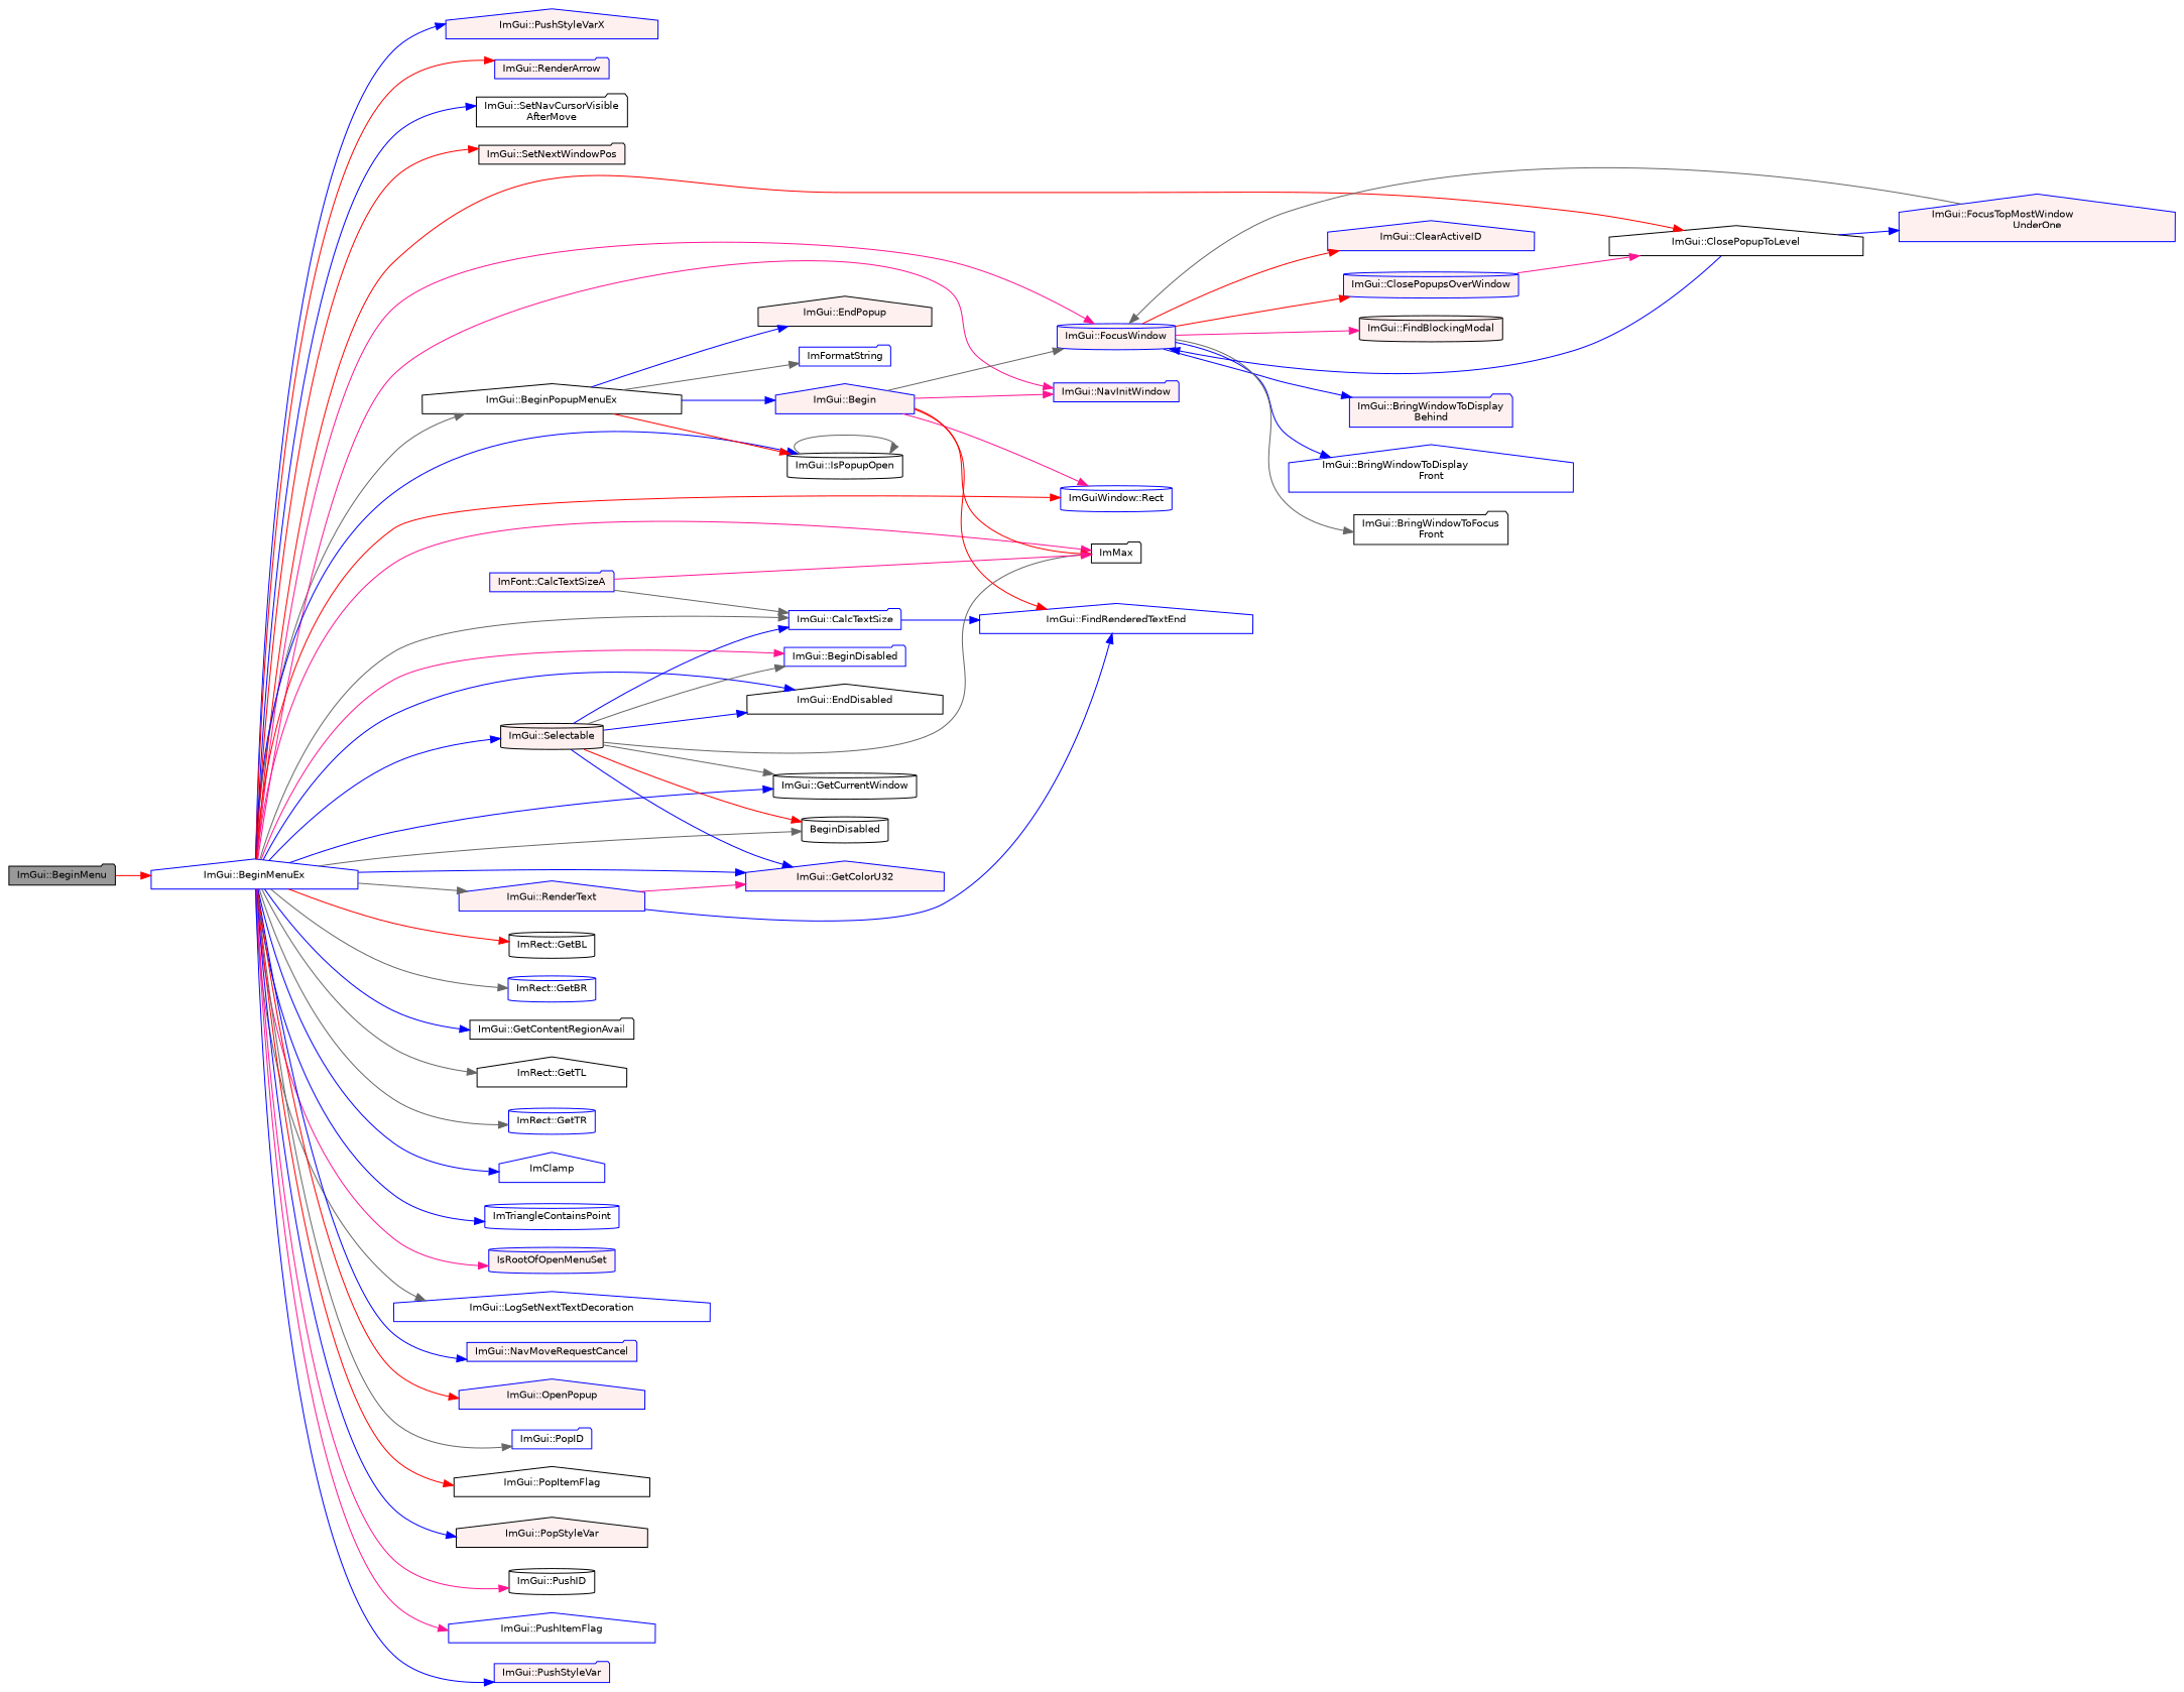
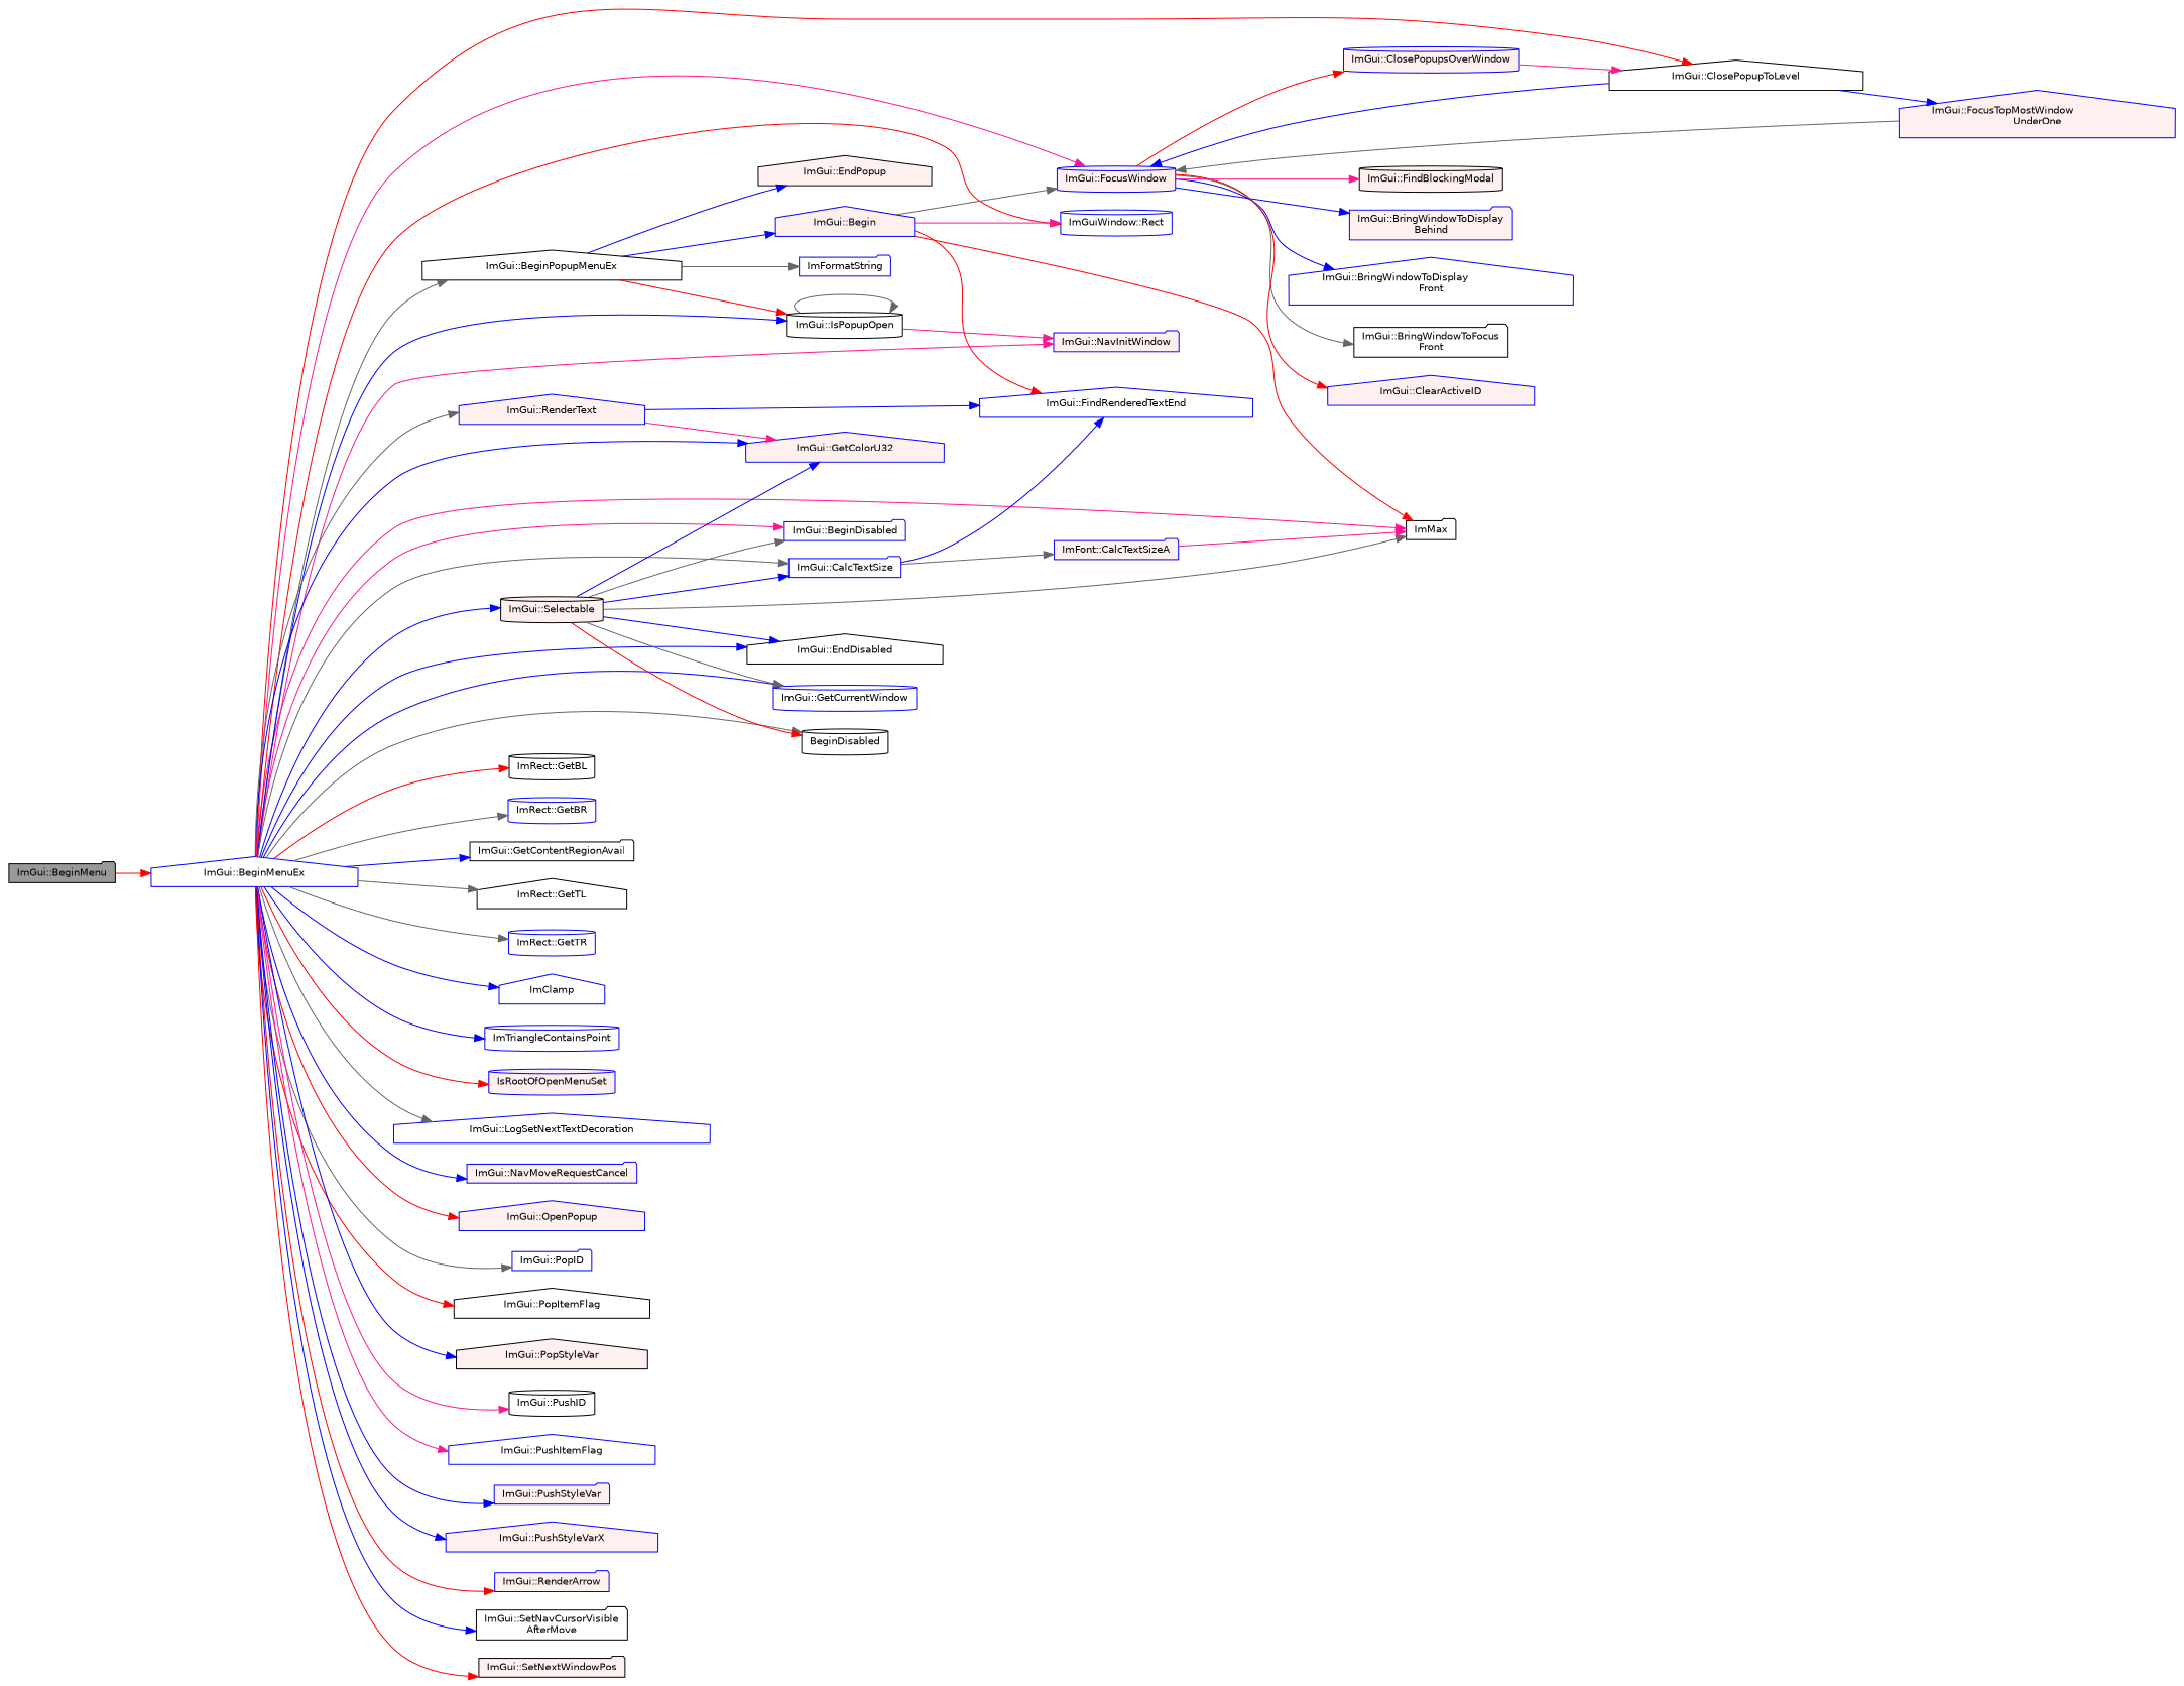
  digraph {
    rankdir=LR
    node [color=blue fillcolor=white fontname=Helvetica fontsize=10 shape=house style=filled]
    edge [color=blue fontname=Helvetica fontsize=10 labelfontname=Helvetica labelfontsize=10 style=solid]
    n1 [color=black fillcolor=grey60 fontcolor=black height=0.2 label="ImGui::BeginMenu" shape=folder width=0.4]
    n2 [height=0.2 label="ImGui::BeginMenuEx" width=0.4]
    n3 [height=0.2 label="ImGui::BeginDisabled" shape=folder width=0.4]
    n4 [color=black height=0.2 label="ImGui::BeginPopupMenuEx" width=0.4]
    n5 [fillcolor="#FFF0F0" height=0.2 label="ImGui::FocusWindow" shape=cylinder width=0.4]
    n6 [color=black height=0.2 label="ImGui::ClosePopupToLevel" width=0.4]
    n7 [color=black height=0.2 label=ImMax shape=folder width=0.4]
    n8 [fillcolor="#FFF0F0" height=0.2 label="ImGui::NavInitWindow" shape=folder width=0.4]
    n9 [height=0.2 label="ImGuiWindow::Rect" shape=cylinder width=0.4]
    n10 [color=black height=0.2 label="ImGui::IsPopupOpen" shape=cylinder width=0.4]
    n11 [height=0.2 label="ImGui::CalcTextSize" shape=folder width=0.4]
    n12 [color=black height=0.2 label="ImGui::EndDisabled" width=0.4]
    n13 [color=black height=0.2 label="ImRect::GetBL" shape=cylinder width=0.4]
    n14 [height=0.2 label="ImRect::GetBR" shape=cylinder width=0.4]
    n15 [fillcolor="#FFF0F0" height=0.2 label="ImGui::GetColorU32" width=0.4]
    n16 [color=black height=0.2 label="ImGui::GetContentRegionAvail" shape=folder width=0.4]
-   n17 [color=black height=0.2 label="ImGui::GetCurrentWindow" shape=cylinder width=0.4]
+   n17 [height=0.2 label="ImGui::GetCurrentWindow" shape=cylinder width=0.4]
    n18 [color=black height=0.2 label="ImRect::GetTL" width=0.4]
    n19 [height=0.2 label="ImRect::GetTR" shape=cylinder width=0.4]
    n20 [height=0.2 label=ImClamp width=0.4]
    n21 [color=black height=0.2 label=BeginDisabled shape=cylinder width=0.4]
    n22 [height=0.2 label=ImTriangleContainsPoint shape=cylinder width=0.4]
    n23 [fillcolor="#FFF0F0" height=0.2 label=IsRootOfOpenMenuSet shape=cylinder width=0.4]
    n24 [height=0.2 label="ImGui::LogSetNextTextDecoration" width=0.4]
    n25 [fillcolor="#FFF0F0" height=0.2 label="ImGui::NavMoveRequestCancel" shape=folder width=0.4]
    n26 [fillcolor="#FFF0F0" height=0.2 label="ImGui::OpenPopup" width=0.4]
    n27 [height=0.2 label="ImGui::PopID" shape=folder width=0.4]
    n28 [color=black height=0.2 label="ImGui::PopItemFlag" width=0.4]
    n29 [color=black fillcolor="#FFF0F0" height=0.2 label="ImGui::PopStyleVar" width=0.4]
    n30 [color=black height=0.2 label="ImGui::PushID" shape=cylinder width=0.4]
    n31 [height=0.2 label="ImGui::PushItemFlag" width=0.4]
    n32 [fillcolor="#FFF0F0" height=0.2 label="ImGui::PushStyleVar" shape=folder width=0.4]
    n33 [fillcolor="#FFF0F0" height=0.2 label="ImGui::PushStyleVarX" width=0.4]
    n34 [fillcolor="#FFF0F0" height=0.2 label="ImGui::RenderArrow" shape=folder width=0.4]
    n35 [fillcolor="#FFF0F0" height=0.2 label="ImGui::RenderText" width=0.4]
    n36 [color=black fillcolor="#FFF0F0" height=0.2 label="ImGui::Selectable" shape=cylinder width=0.4]
    n37 [color=black height=0.2 label="ImGui::SetNavCursorVisible\lAfterMove" shape=folder width=0.4]
    n38 [color=black fillcolor="#FFF0F0" height=0.2 label="ImGui::SetNextWindowPos" shape=folder width=0.4]
    n39 [fillcolor="#FFF0F0" height=0.2 label="ImGui::Begin" width=0.4]
    n40 [color=black fillcolor="#FFF0F0" height=0.2 label="ImGui::EndPopup" width=0.4]
    n41 [height=0.2 label=ImFormatString shape=folder width=0.4]
    n42 [fillcolor="#FFF0F0" height=0.2 label="ImGui::BringWindowToDisplay\lBehind" shape=folder width=0.4]
    n43 [height=0.2 label="ImGui::BringWindowToDisplay\lFront" width=0.4]
    n44 [color=black height=0.2 label="ImGui::BringWindowToFocus\lFront" shape=folder width=0.4]
    n45 [fillcolor="#FFF0F0" height=0.2 label="ImGui::ClearActiveID" width=0.4]
    n46 [fillcolor="#FFF0F0" height=0.2 label="ImGui::ClosePopupsOverWindow" shape=cylinder width=0.4]
    n47 [color=black fillcolor="#FFF0F0" height=0.2 label="ImGui::FindBlockingModal" shape=cylinder width=0.4]
    n48 [fillcolor="#FFF0F0" height=0.2 label="ImGui::FocusTopMostWindow\lUnderOne" width=0.4]
    n49 [height=0.2 label="ImGui::FindRenderedTextEnd" width=0.4]
    n50 [fillcolor="#FFF0F0" height=0.2 label="ImFont::CalcTextSizeA" shape=folder width=0.4]
    n1 -> n2 [color=red]
    n2 -> n3 [color=deeppink]
    n2 -> n4 [color=gray40]
    n2 -> n5 [color=deeppink]
    n2 -> n6 [color=red]
    n2 -> n7 [color=deeppink]
    n2 -> n8 [color=deeppink]
    n2 -> n9 [color=red]
    n2 -> n10
    n2 -> n11 [color=gray40]
    n2 -> n12
    n2 -> n13 [color=red]
    n2 -> n14 [color=gray40]
    n2 -> n15
    n2 -> n16
    n2 -> n17
    n2 -> n18 [color=gray40]
    n2 -> n19 [color=gray40]
    n2 -> n20
    n2 -> n21 [color=gray40]
    n2 -> n22
-   n2 -> n23 [color=deeppink]
+   n2 -> n23 [color=red]
    n2 -> n24 [color=gray40]
    n2 -> n25
    n2 -> n26 [color=red]
    n2 -> n27 [color=gray40]
    n2 -> n28 [color=red]
    n2 -> n29
    n2 -> n30 [color=deeppink]
    n2 -> n31 [color=deeppink]
    n2 -> n32
    n2 -> n33
    n2 -> n34 [color=red]
    n2 -> n35 [color=gray40]
    n2 -> n36
    n2 -> n37
    n2 -> n38 [color=red]
    n4 -> n10 [color=red]
    n4 -> n39
    n4 -> n40
    n4 -> n41 [color=gray40]
    n5 -> n42
    n5 -> n43
    n5 -> n44 [color=gray40]
    n5 -> n45 [color=red]
    n5 -> n46 [color=red]
    n5 -> n47 [color=deeppink]
    n6 -> n5
    n6 -> n48
    n10 -> n10 [color=gray40]
    n11 -> n49
-   n50 -> n11 [color=gray40]
+   n11 -> n50 [color=gray40]
    n35 -> n15 [color=deeppink]
    n35 -> n49
    n36 -> n3 [color=gray40]
    n36 -> n7 [color=gray40]
    n36 -> n11
    n36 -> n12
    n36 -> n15
    n36 -> n17 [color=gray40]
    n36 -> n21 [color=red]
    n39 -> n5 [color=gray40]
    n39 -> n7 [color=red]
-   n39 -> n8 [color=deeppink]
+   n10 -> n8 [color=deeppink]
    n39 -> n9 [color=deeppink]
    n39 -> n49 [color=red]
    n46 -> n6 [color=deeppink]
    n48 -> n5 [color=gray40]
    n50 -> n7 [color=deeppink]
  }
